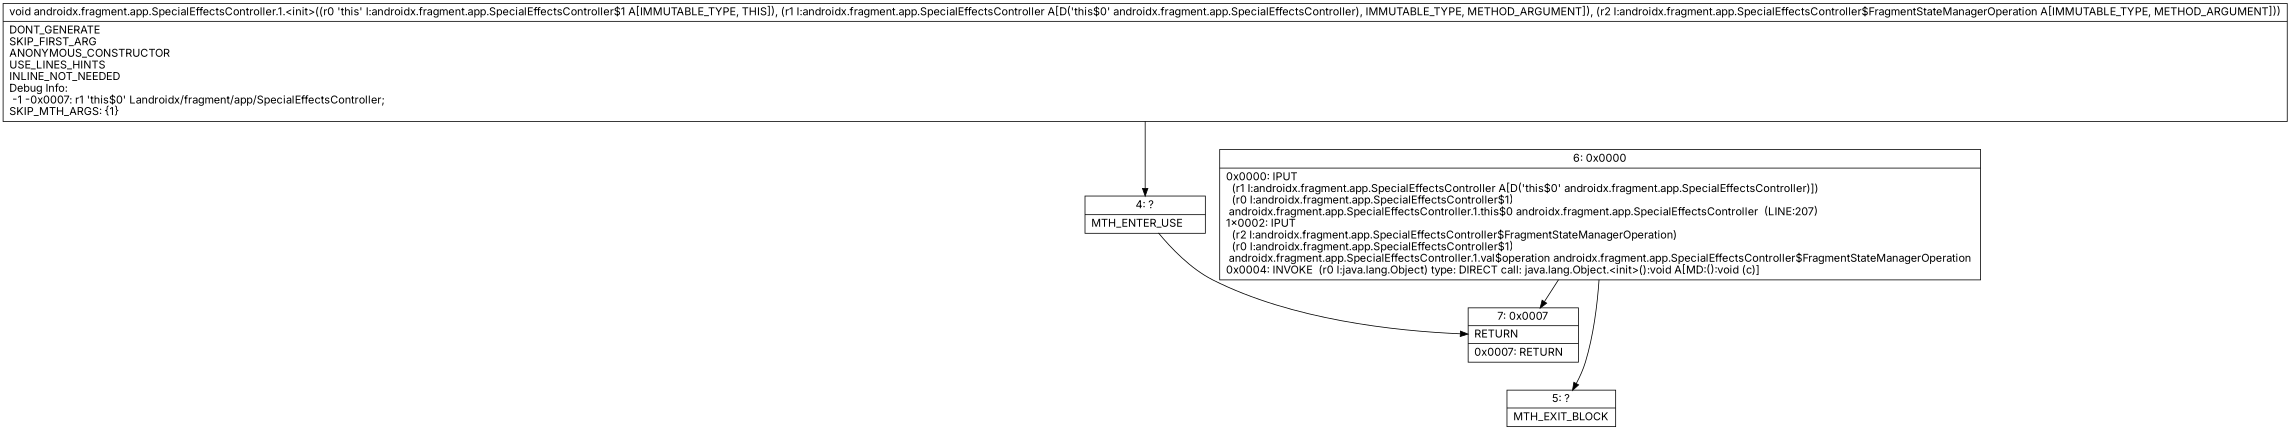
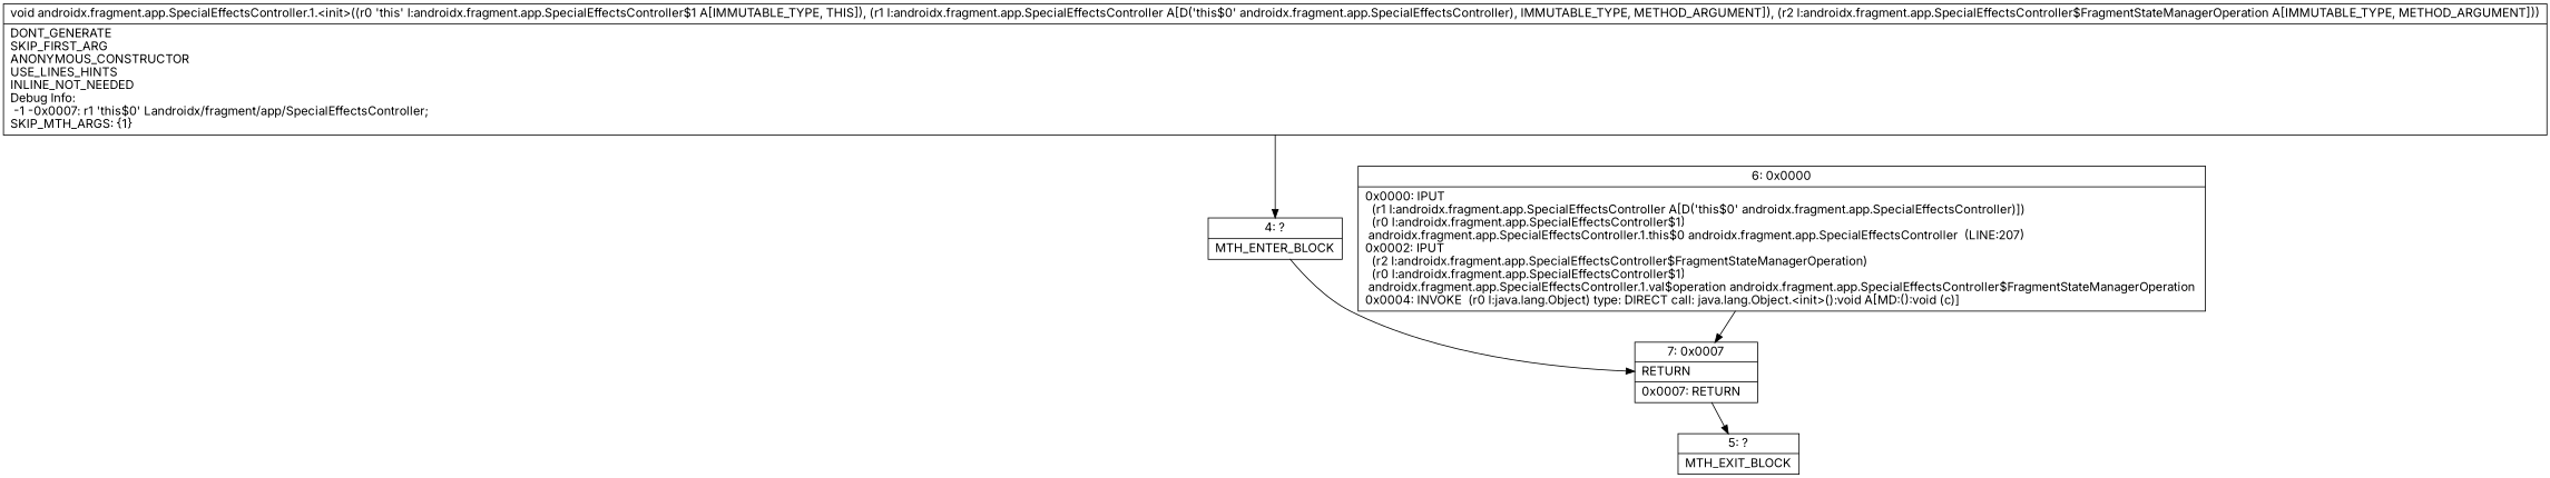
  digraph {
    fontname=Inter
    node [fontname=Inter shape=record]
    edge [fontname=Inter]
-   n1 [label="{4\:\ ?|MTH_ENTER_USE\l}"]
+   n1 [label="{4\:\ ?|MTH_ENTER_BLOCK\l}"]
    n2 [label="{7\:\ 0x0007|RETURN\l|0x0007: RETURN   \l}"]
-   n3 [label="{6\:\ 0x0000|0x0000: IPUT  \l  (r1 I:androidx.fragment.app.SpecialEffectsController A[D('this$0' androidx.fragment.app.SpecialEffectsController)])\l  (r0 I:androidx.fragment.app.SpecialEffectsController$1)\l androidx.fragment.app.SpecialEffectsController.1.this$0 androidx.fragment.app.SpecialEffectsController  (LINE:207)\l1x0002: IPUT  \l  (r2 I:androidx.fragment.app.SpecialEffectsController$FragmentStateManagerOperation)\l  (r0 I:androidx.fragment.app.SpecialEffectsController$1)\l androidx.fragment.app.SpecialEffectsController.1.val$operation androidx.fragment.app.SpecialEffectsController$FragmentStateManagerOperation \l0x0004: INVOKE  (r0 I:java.lang.Object) type: DIRECT call: java.lang.Object.\<init\>():void A[MD:():void (c)]\l}"]
+   n3 [label="{6\:\ 0x0000|0x0000: IPUT  \l  (r1 I:androidx.fragment.app.SpecialEffectsController A[D('this$0' androidx.fragment.app.SpecialEffectsController)])\l  (r0 I:androidx.fragment.app.SpecialEffectsController$1)\l androidx.fragment.app.SpecialEffectsController.1.this$0 androidx.fragment.app.SpecialEffectsController  (LINE:207)\l0x0002: IPUT  \l  (r2 I:androidx.fragment.app.SpecialEffectsController$FragmentStateManagerOperation)\l  (r0 I:androidx.fragment.app.SpecialEffectsController$1)\l androidx.fragment.app.SpecialEffectsController.1.val$operation androidx.fragment.app.SpecialEffectsController$FragmentStateManagerOperation \l0x0004: INVOKE  (r0 I:java.lang.Object) type: DIRECT call: java.lang.Object.\<init\>():void A[MD:():void (c)]\l}"]
    n4 [label="{5\:\ ?|MTH_EXIT_BLOCK\l}"]
    n5 [label="{void androidx.fragment.app.SpecialEffectsController.1.\<init\>((r0 'this' I:androidx.fragment.app.SpecialEffectsController$1 A[IMMUTABLE_TYPE, THIS]), (r1 I:androidx.fragment.app.SpecialEffectsController A[D('this$0' androidx.fragment.app.SpecialEffectsController), IMMUTABLE_TYPE, METHOD_ARGUMENT]), (r2 I:androidx.fragment.app.SpecialEffectsController$FragmentStateManagerOperation A[IMMUTABLE_TYPE, METHOD_ARGUMENT]))  | DONT_GENERATE\lSKIP_FIRST_ARG\lANONYMOUS_CONSTRUCTOR\lUSE_LINES_HINTS\lINLINE_NOT_NEEDED\lDebug Info:\l  \-1 \-0x0007: r1 'this$0' Landroidx\/fragment\/app\/SpecialEffectsController;\lSKIP_MTH_ARGS: \{1\}\l}"]
    n1 -> n2
-   n3 -> n4
+   n2 -> n4
    n3 -> n2
    n5 -> n1
  }
